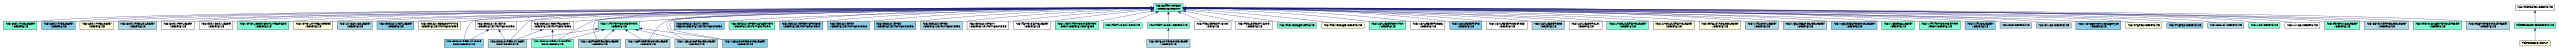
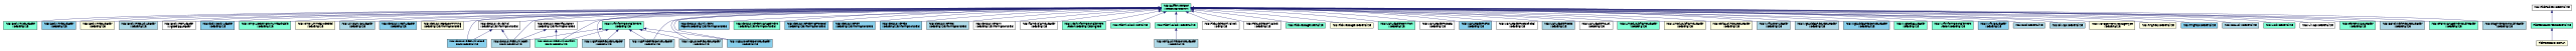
  digraph {
    rankdir=TB
    node [color=black fillcolor=aquamarine fontname=Helvetica fontsize=10 shape=record style=filled]
    edge [color=midnightblue dir=back fontname=Helvetica fontsize=10 labelfontname=Helvetica labelfontsize=10 style=solid]
    n1 [fontcolor=black height=0.2 label="ns3::Buffer::Iterator\l::GetDistanceFrom" width=0.4]
    n2 [height=0.2 label="ns3::aodv::TypeHeader\l::Deserialize" width=0.4]
    n3 [fillcolor=skyblue height=0.2 label="ns3::aodv::RreqHeader\l::Deserialize" width=0.4]
    n4 [fillcolor=lightyellow height=0.2 label="ns3::aodv::RrepHeader\l::Deserialize" width=0.4]
    n5 [fillcolor=lightblue height=0.2 label="ns3::aodv::RrepAckHeader\l::Deserialize" width=0.4]
-   n6 [fillcolor=white height=0.2 label="ns3::aodv::RerrHeader\l::Deserialize" width=0.4]
-   n7 [fillcolor=white height=0.2 label="ns3::dsdv::DsdvHeader\l::Deserialize" width=0.4]
+   n6 [fillcolor=white height=0.2 label="ns3::aodv::RerrHeader\l::MgtDelBaHeader" width=0.4]
+   n7 [fillcolor=skyblue height=0.2 label="ns3::dsdv::DsdvHeader\l::Deserialize" width=0.4]
    n8 [height=0.2 label="ns3::Icmpv4DestinationUnreachable\l::Deserialize" width=0.4]
    n9 [fillcolor=lightyellow height=0.2 label="ns3::Icmpv4TimeExceeded\l::Deserialize" width=0.4]
    n10 [fillcolor=lightblue height=0.2 label="ns3::LrWpanMacHeader\l::Deserialize" width=0.4]
    n11 [fillcolor=skyblue height=0.2 label="ns3::dot11s::MeshHeader\l::Deserialize" width=0.4]
    n12 [fillcolor=lightyellow height=0.2 label="ns3::dot11s::IeBeaconTiming\l::DeserializeInformationField" width=0.4]
    n13 [fillcolor=white height=0.2 label="ns3::dot11s::IeConfiguration\l::DeserializeInformationField" width=0.4]
    n14 [fillcolor=lightblue height=0.2 label="ns3::dot11s::PeerLinkOpen\lStart::Deserialize" width=0.4]
    n15 [height=0.2 label="ns3::dot11s::PeerLinkConfirm\lStart::Deserialize" width=0.4]
    n16 [fillcolor=white height=0.2 label="ns3::dot11s::IeMeshId\l::DeserializeInformationField" width=0.4]
    n17 [fillcolor=skyblue height=0.2 label="ns3::dot11s::PeerLinkClose\lStart::Deserialize" width=0.4]
    n18 [fillcolor=skyblue height=0.2 label="ns3::dot11s::IeLinkMetric\lReport::DeserializeInformationField" width=0.4]
    n19 [height=0.2 label="ns3::dot11s::IePeerManagement\l::DeserializeInformationField" width=0.4]
    n20 [fillcolor=skyblue height=0.2 label="ns3::dot11s::IePeeringProtocol\l::DeserializeInformationField" width=0.4]
    n21 [fillcolor=skyblue height=0.2 label="ns3::dot11s::IePerr\l::DeserializeInformationField" width=0.4]
    n22 [fillcolor=skyblue height=0.2 label="ns3::dot11s::IePrep\l::DeserializeInformationField" width=0.4]
    n23 [fillcolor=lightblue height=0.2 label="ns3::dot11s::IePreq\l::DeserializeInformationField" width=0.4]
    n24 [fillcolor=white height=0.2 label="ns3::dot11s::IeRann\l::DeserializeInformationField" width=0.4]
    n25 [fillcolor=white height=0.2 label="ns3::flame::FlameHeader\l::Deserialize" width=0.4]
    n26 [height=0.2 label="ns3::MeshInformationElement\lVector::DeserializeSingleIe" width=0.4]
    n27 [height=0.2 label="ns3::PbbTlvBlock::Serialize" width=0.4]
    n28 [height=0.2 label="ns3::PbbTlvBlock::Deserialize" width=0.4]
    n29 [fillcolor=white height=0.2 label="ns3::PbbAddressTlvBlock\l::Serialize" width=0.4]
    n30 [fillcolor=white height=0.2 label="ns3::PbbAddressTlvBlock\l::Deserialize" width=0.4]
    n31 [height=0.2 label="ns3::PbbMessage::Serialize" width=0.4]
    n32 [fillcolor=lightyellow height=0.2 label="ns3::PbbMessage::Deserialize" width=0.4]
    n33 [height=0.2 label="ns3::UanHeaderCommon\l::Deserialize" width=0.4]
    n34 [fillcolor=white height=0.2 label="ns3::UanHeaderRcData\l::Deserialize" width=0.4]
    n35 [fillcolor=skyblue height=0.2 label="ns3::UanHeaderRcRts\l::Deserialize" width=0.4]
    n36 [fillcolor=white height=0.2 label="ns3::UanHeaderRcCtsGlobal\l::Deserialize" width=0.4]
    n37 [fillcolor=lightblue height=0.2 label="ns3::UanHeaderRcCts\l::Deserialize" width=0.4]
    n38 [fillcolor=white height=0.2 label="ns3::UanHeaderRcAck\l::Deserialize" width=0.4]
    n39 [height=0.2 label="ns3::AmpduSubframeHeader\l::Deserialize" width=0.4]
    n40 [fillcolor=lightyellow height=0.2 label="ns3::AmsduSubframeHeader\l::Deserialize" width=0.4]
    n41 [fillcolor=lightyellow height=0.2 label="ns3::CtrlBAckRequestHeader\l::Deserialize" width=0.4]
    n42 [fillcolor=lightblue height=0.2 label="ns3::MgtProbeRequestHeader\l::Deserialize" width=0.4]
    n43 [fillcolor=lightblue height=0.2 label="ns3::MgtProbeResponseHeader\l::Deserialize" width=0.4]
    n44 [fillcolor=lightblue height=0.2 label="ns3::MgtAssocRequestHeader\l::Deserialize" width=0.4]
    n45 [fillcolor=skyblue height=0.2 label="ns3::MgtAssocResponseHeader\l::Deserialize" width=0.4]
    n46 [fillcolor=lightblue height=0.2 label="ns3::WifiActionHeader\l::Deserialize" width=0.4]
    n47 [fillcolor=lightblue height=0.2 label="ns3::MgtAddBaRequestHeader\l::Deserialize" width=0.4]
    n48 [fillcolor=skyblue height=0.2 label="ns3::MgtAddBaResponseHeader\l::Deserialize" width=0.4]
    n49 [height=0.2 label="ns3::MgtDelBaHeader\l::Deserialize" width=0.4]
    n50 [height=0.2 label="ns3::WifiInformationElement\lVector::Deserialize" width=0.4]
    n51 [height=0.2 label="ns3::WifiInformationElement\l::Deserialize" width=0.4]
    n52 [fillcolor=skyblue height=0.2 label="ns3::WifiMacHeader\l::Deserialize" width=0.4]
    n53 [fillcolor=lightblue height=0.2 label="ns3::Dcd::Deserialize" width=0.4]
    n54 [fillcolor=lightblue height=0.2 label="ns3::DlMap::Deserialize" width=0.4]
-   n55 [fillcolor=skyblue height=0.2 label="ns3::ManagementMessageType\l::Deserialize" width=0.4]
+   n55 [fillcolor=lightyellow height=0.2 label="ns3::ManagementMessageType\l::Deserialize" width=0.4]
    n56 [fillcolor=lightyellow height=0.2 label="ns3::RngReq::Deserialize" width=0.4]
    n57 [fillcolor=skyblue height=0.2 label="ns3::RngRsp::Deserialize" width=0.4]
    n58 [fillcolor=lightblue height=0.2 label="ns3::DsaAck::Deserialize" width=0.4]
    n59 [height=0.2 label="ns3::Ucd::Deserialize" width=0.4]
    n60 [fillcolor=white height=0.2 label="ns3::UlMap::Deserialize" width=0.4]
    n61 [height=0.2 label="ns3::GenericMacHeader\l::Deserialize" width=0.4]
    n62 [fillcolor=lightblue height=0.2 label="ns3::BandwidthRequestHeader\l::Deserialize" width=0.4]
    n63 [height=0.2 label="ns3::GrantManagementSubheader\l::Deserialize" width=0.4]
    n64 [fillcolor=lightblue height=0.2 label="ns3::FragmentationSubheader\l::Deserialize" width=0.4]
    n65 [fillcolor=lightblue height=0.2 label="ns3::CtrlBAckResponseHeader\l::Deserialize" width=0.4]
    n66 [fillcolor=white height=0.2 label="ns3::PbbPacket::Deserialize" width=0.4]
    n67 [height=0.2 label="PbbTestCase::TestDeserialize" width=0.4]
    n68 [fillcolor=lightyellow height=0.2 label="PbbTestCase::DoRun" width=0.4]
    n1 -> n2
    n1 -> n3
    n1 -> n4
    n1 -> n5
    n1 -> n6
    n1 -> n7
    n1 -> n8
    n1 -> n9
    n1 -> n10
    n1 -> n11
    n1 -> n12
    n1 -> n13
    n1 -> n14
    n1 -> n15
    n1 -> n16
    n1 -> n17
    n1 -> n18
    n1 -> n19
    n1 -> n20
    n1 -> n21
    n1 -> n22
    n1 -> n23
    n1 -> n24
    n1 -> n25
    n1 -> n26
    n1 -> n27
    n1 -> n28
    n1 -> n29
    n1 -> n30
    n1 -> n31
    n1 -> n32
    n1 -> n33
    n1 -> n34
    n1 -> n35
    n1 -> n36
    n1 -> n37
    n1 -> n38
    n1 -> n39
    n1 -> n40
    n1 -> n41
    n1 -> n42
    n1 -> n43
    n1 -> n44
    n1 -> n45
    n1 -> n46
    n1 -> n47
    n1 -> n48
    n1 -> n49
    n1 -> n50
-   n1 -> n51
    n1 -> n52
    n1 -> n53
    n1 -> n54
    n1 -> n55
    n1 -> n56
    n1 -> n57
    n1 -> n58
    n1 -> n59
    n1 -> n60
    n1 -> n61
    n1 -> n62
    n1 -> n63
    n1 -> n64
    n13 -> n14
    n13 -> n15
    n16 -> n14
    n16 -> n17
    n28 -> n65
    n51 -> n14
    n51 -> n15
    n51 -> n42
    n51 -> n43
    n51 -> n44
    n51 -> n45
    n66 -> n67
    n67 -> n68
  }
